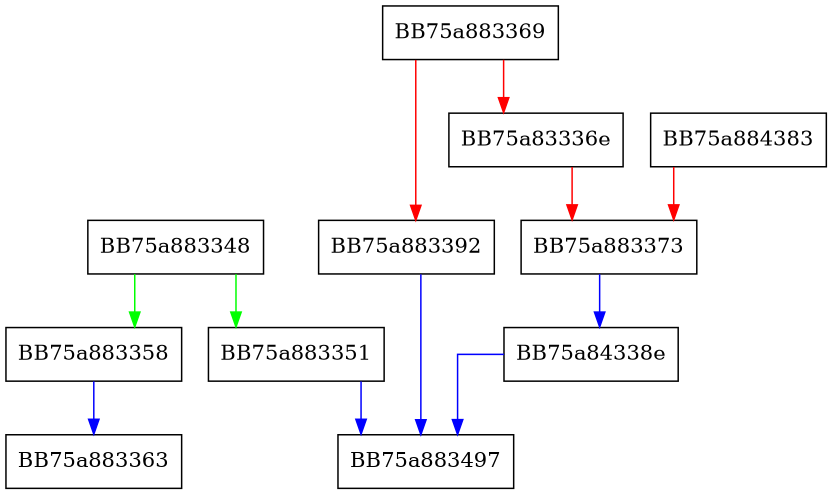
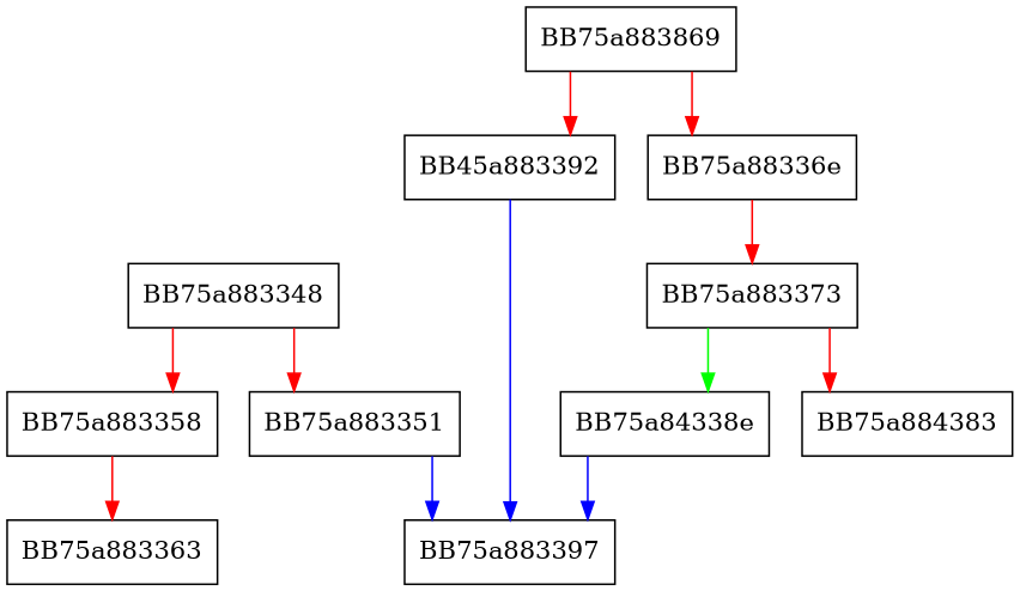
  digraph {
    splines=ortho
    node [shape=box]
    edge [color=red]
    BB75a883348
    BB75a883358
    BB75a883351
    BB75a883363
-   BB75a883397 [label=BB75a883497]
-   BB75a883369
-   BB75a883392
-   BB75a88336e [label=BB75a83336e]
+   BB75a883397
+   BB75a883369 [label=BB75a883869]
+   BB75a883392 [label=BB45a883392]
+   BB75a88336e
    BB75a883373
    n10 [label=BB75a84338e]
    n11 [label=BB75a884383]
-   BB75a883348 -> BB75a883358 [color=green]
-   BB75a883348 -> BB75a883351 [color=green]
-   BB75a883358 -> BB75a883363 [color=blue]
+   BB75a883348 -> BB75a883358
+   BB75a883348 -> BB75a883351
+   BB75a883358 -> BB75a883363
    BB75a883351 -> BB75a883397 [color=blue]
    BB75a883369 -> BB75a883392
    BB75a883369 -> BB75a88336e
    BB75a883392 -> BB75a883397 [color=blue]
    BB75a88336e -> BB75a883373
-   BB75a883373 -> n10 [color=blue]
-   n11 -> BB75a883373
+   BB75a883373 -> n10 [color=green]
+   BB75a883373 -> n11
    n10 -> BB75a883397 [color=blue]
  }
